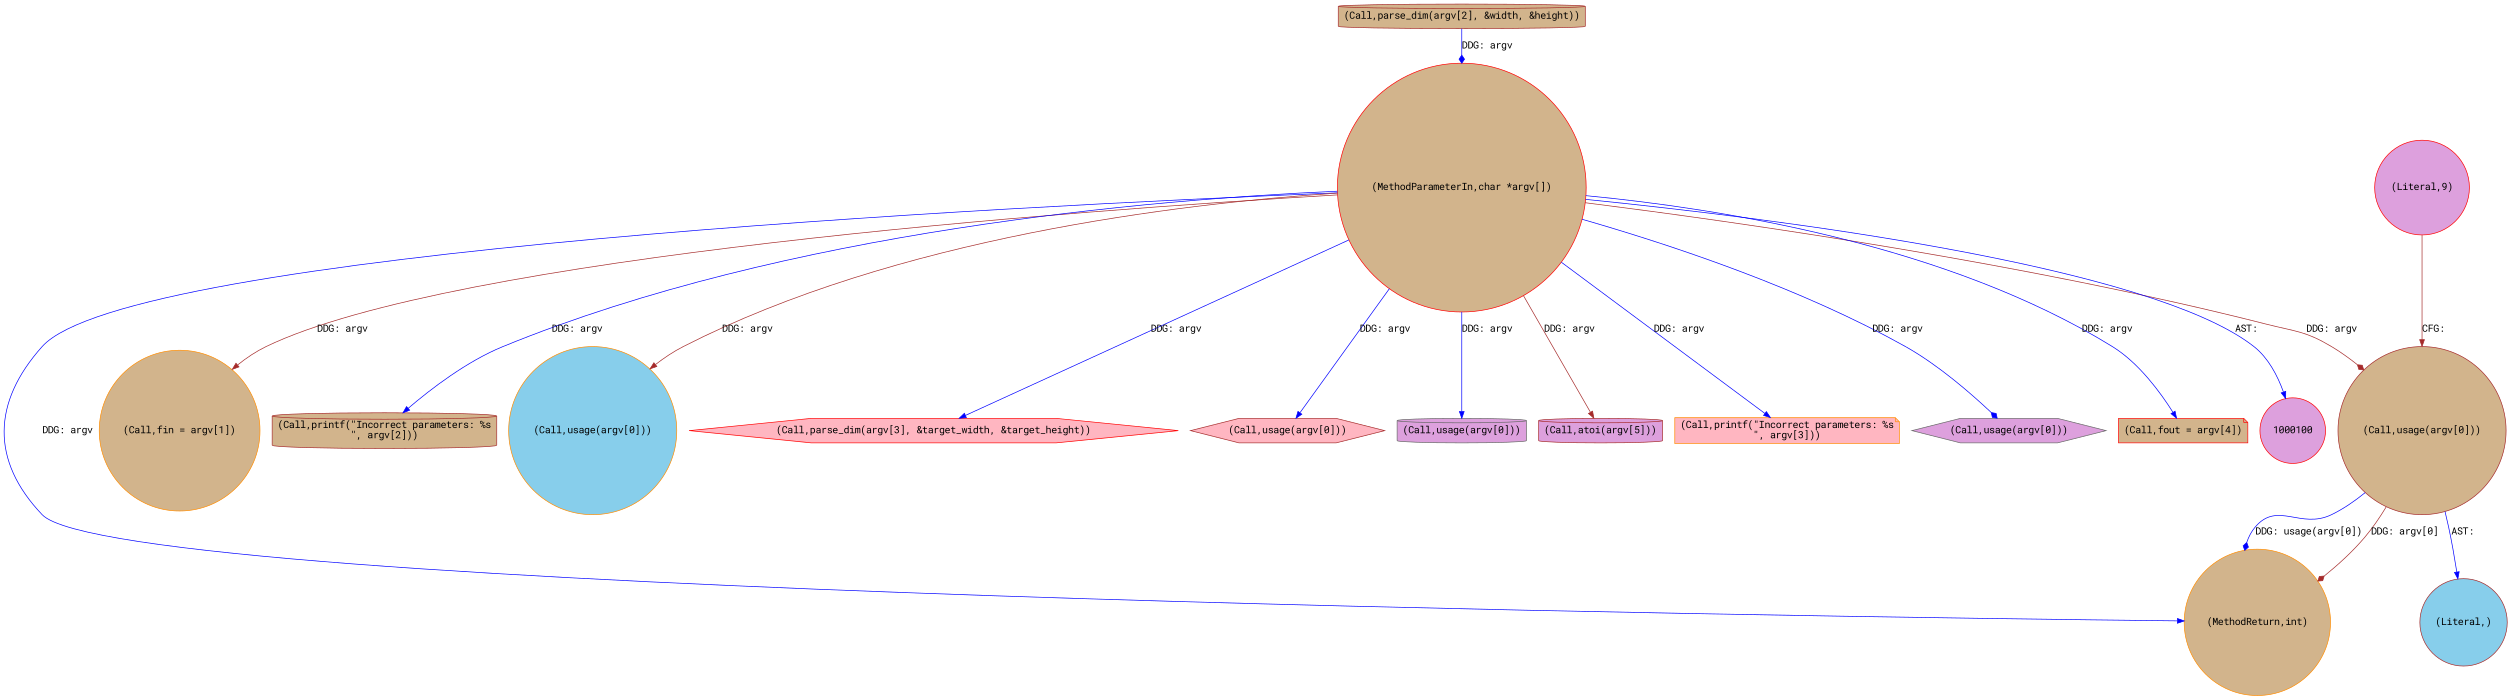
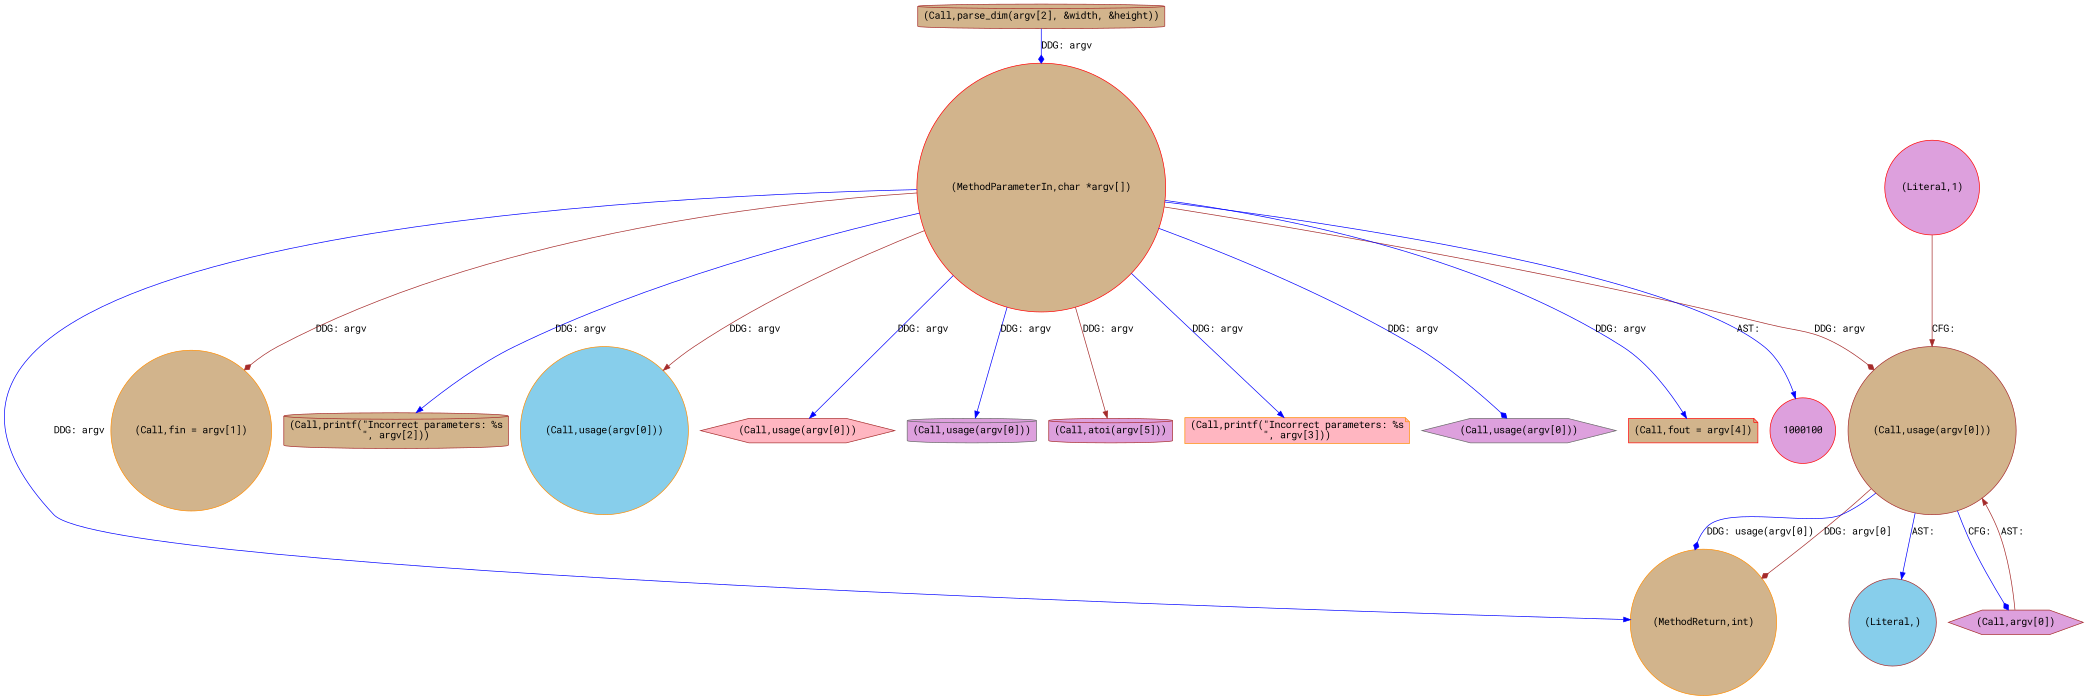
  digraph {
    fontname="Roboto Mono"
    node [color=brown fillcolor=tan fontname="Roboto Mono" shape=circle style=filled]
    edge [arrowhead=normal color=blue fontname="Roboto Mono"]
    n1 [label="(Call,usage(argv[0]))"]
    n2 [color=darkorange label="(MethodReturn,int)"]
    n3 [fillcolor=skyblue label="(Literal,)"]
+   n4 [fillcolor=plum label="(Call,argv[0])" shape=hexagon]
    n5 [color=red label="(MethodParameterIn,char *argv[])"]
    n6 [color=darkorange label="(Call,fin = argv[1])"]
    n7 [label="(Call,printf(\"Incorrect parameters: %s\n\", argv[2]))" shape=cylinder]
    n8 [color=darkorange fillcolor=skyblue label="(Call,usage(argv[0]))"]
-   n9 [color=red fillcolor=lightpink label="(Call,parse_dim(argv[3], &target_width, &target_height))" shape=hexagon]
    n10 [fillcolor=lightpink label="(Call,usage(argv[0]))" shape=hexagon]
    n11 [color=gray40 fillcolor=plum label="(Call,usage(argv[0]))" shape=cylinder]
    n12 [fillcolor=plum label="(Call,atoi(argv[5]))" shape=cylinder]
    n13 [color=darkorange fillcolor=lightpink label="(Call,printf(\"Incorrect parameters: %s\n\", argv[3]))" shape=note]
    n14 [color=gray40 fillcolor=plum label="(Call,usage(argv[0]))" shape=hexagon]
    n15 [color=red label="(Call,fout = argv[4])" shape=note]
    1000100 [color=red fillcolor=plum]
    n17 [label="(Call,parse_dim(argv[2], &width, &height))" shape=cylinder]
-   n18 [color=red fillcolor=plum label="(Literal,9)"]
+   n18 [color=red fillcolor=plum label="(Literal,1)"]
    n1 -> n2 [arrowhead=diamond color=brown label="DDG: argv[0]"]
    n1 -> n2 [arrowhead=diamond label="DDG: usage(argv[0])"]
    n1 -> n3 [label="AST: "]
+   n1 -> n4 [arrowhead=diamond label="CFG: "]
+   n4 -> n1 [color=brown label="AST: "]
    n5 -> n1 [arrowhead=diamond color=brown label="DDG: argv"]
    n5 -> n2 [label="DDG: argv"]
-   n5 -> n6 [color=brown label="DDG: argv"]
+   n5 -> n6 [arrowhead=diamond color=brown label="DDG: argv"]
    n5 -> n7 [label="DDG: argv"]
    n5 -> n8 [color=brown label="DDG: argv"]
-   n5 -> n9 [label="DDG: argv"]
    n5 -> n10 [label="DDG: argv"]
    n5 -> n11 [label="DDG: argv"]
    n5 -> n12 [color=brown label="DDG: argv"]
    n5 -> n13 [label="DDG: argv"]
    n5 -> n14 [arrowhead=diamond label="DDG: argv"]
    n5 -> n15 [label="DDG: argv"]
    n5 -> 1000100 [label="AST: "]
    n17 -> n5 [arrowhead=diamond label="DDG: argv"]
    n18 -> n1 [color=brown label="CFG: "]
  }
